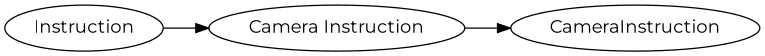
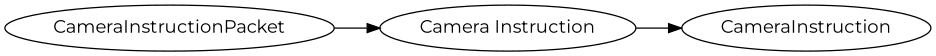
  digraph {
    rankdir=LR
    fontname=Montserrat
    node [fontname=Montserrat]
    edge [fontname=Montserrat]
    n1 [label=CameraInstruction]
-   n2 [label=Instruction]
+   n2 [label=CameraInstructionPacket]
    n3 [label="Camera Instruction"]
    subgraph sub_1 {
      rank=max
      n1
    }
    n2 -> n3
    n3 -> n1
  }
